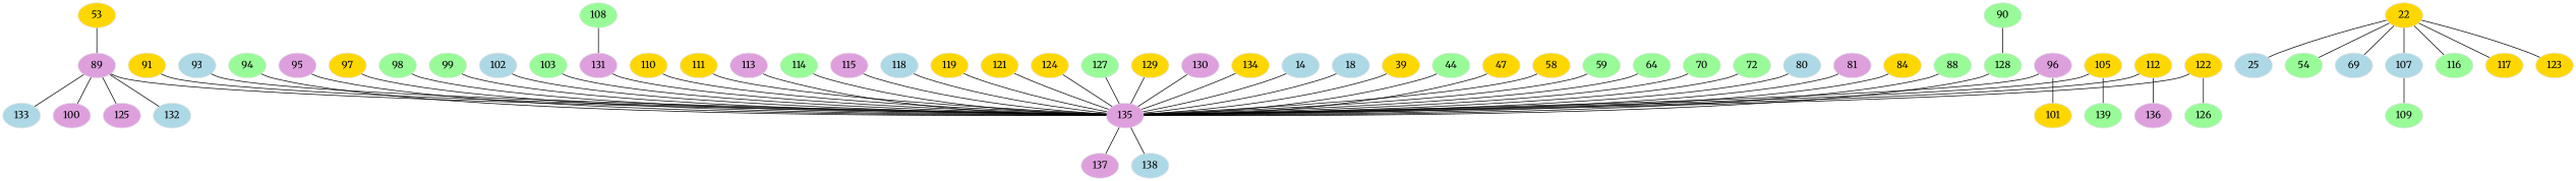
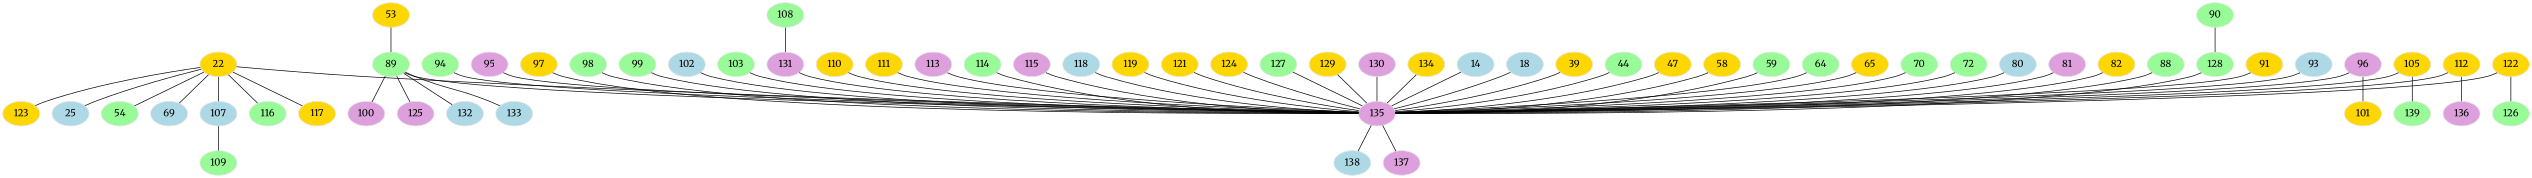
  graph {
    fontname=Merriweather
    node [color=gray90 fillcolor=gold fontname=Merriweather style=filled]
    edge [fontname=Merriweather]
    135 [fillcolor=plum super="+2+1+13+32"]
    137 [fillcolor=plum]
    138 [fillcolor=lightblue super="+11+60+76+15+57+29+41+71+75+77+83+86"]
    14 [fillcolor=lightblue]
    18 [fillcolor=lightblue]
    22 [super="+19+16"]
    25 [fillcolor=lightblue]
    54 [fillcolor=palegreen super="+36"]
    69 [fillcolor=lightblue]
    107 [fillcolor=lightblue super="+68"]
    116 [fillcolor=palegreen super="+56"]
    117
    123
    109 [fillcolor=palegreen]
    39
    44 [fillcolor=palegreen]
    47
-   89 [fillcolor=plum super="+46+8+21+3+6"]
+   89 [fillcolor=palegreen super="+46+8+21+3+6"]
    100 [fillcolor=plum]
    125 [fillcolor=plum]
    132 [fillcolor=lightblue]
    133 [fillcolor=lightblue]
    53
    58
    59 [fillcolor=palegreen]
    64 [fillcolor=palegreen]
+   65 [super="+20+35"]
    70 [fillcolor=palegreen]
    72 [fillcolor=palegreen]
    80 [fillcolor=lightblue]
    81 [fillcolor=plum]
-   84
+   84 [label=82]
    88 [fillcolor=palegreen]
    128 [fillcolor=palegreen super="+28+40+42+61"]
    90 [fillcolor=palegreen]
    91
    93 [fillcolor=lightblue super="+34"]
    94 [fillcolor=palegreen]
    95 [fillcolor=plum super="+49"]
    96 [fillcolor=plum super="+92"]
    101
    97
    98 [fillcolor=palegreen]
    99 [fillcolor=palegreen]
    102 [fillcolor=lightblue]
    103 [fillcolor=palegreen]
    105
    139 [fillcolor=palegreen]
    131 [fillcolor=plum super="+82"]
    108 [fillcolor=palegreen]
    110 [super="+74"]
    111 [super="+67"]
    112 [super="+4+7+31+33+50+52+106"]
    136 [fillcolor=plum]
    113 [fillcolor=plum]
    114 [fillcolor=palegreen super="+51"]
    115 [fillcolor=plum]
    118 [fillcolor=lightblue]
    119
    121 [super="+73"]
    122 [super="+63+37+85+87+120"]
    126 [fillcolor=palegreen]
    124 [super="+78"]
    127 [fillcolor=palegreen]
    129
    130 [fillcolor=plum]
    134
    135 -- 137
    135 -- 138
    14 -- 135
    18 -- 135
+   22 -- 135 [weight=2]
    22 -- 25
    22 -- 54
    22 -- 69
    22 -- 107
    22 -- 116
    22 -- 117
    22 -- 123
    107 -- 109
    39 -- 135
    44 -- 135
    47 -- 135
    89 -- 135 [weight=2]
    89 -- 100
    89 -- 125
    89 -- 132
    89 -- 133
    53 -- 89
    58 -- 135
    59 -- 135
    64 -- 135
+   65 -- 135
    70 -- 135
    72 -- 135
    80 -- 135
    81 -- 135
    84 -- 135
    88 -- 135
    128 -- 135
    90 -- 128
    91 -- 135
    93 -- 135
    94 -- 135
    95 -- 135
    96 -- 135
    96 -- 101
    97 -- 135
    98 -- 135
    99 -- 135
    102 -- 135
    103 -- 135
    105 -- 135
    105 -- 139
    131 -- 135
    108 -- 131
    110 -- 135
    111 -- 135
    112 -- 135
    112 -- 136
    113 -- 135
    114 -- 135
    115 -- 135
    118 -- 135
    119 -- 135
    121 -- 135
    122 -- 135
    122 -- 126
    124 -- 135
    127 -- 135
    129 -- 135
    130 -- 135
    134 -- 135
  }
